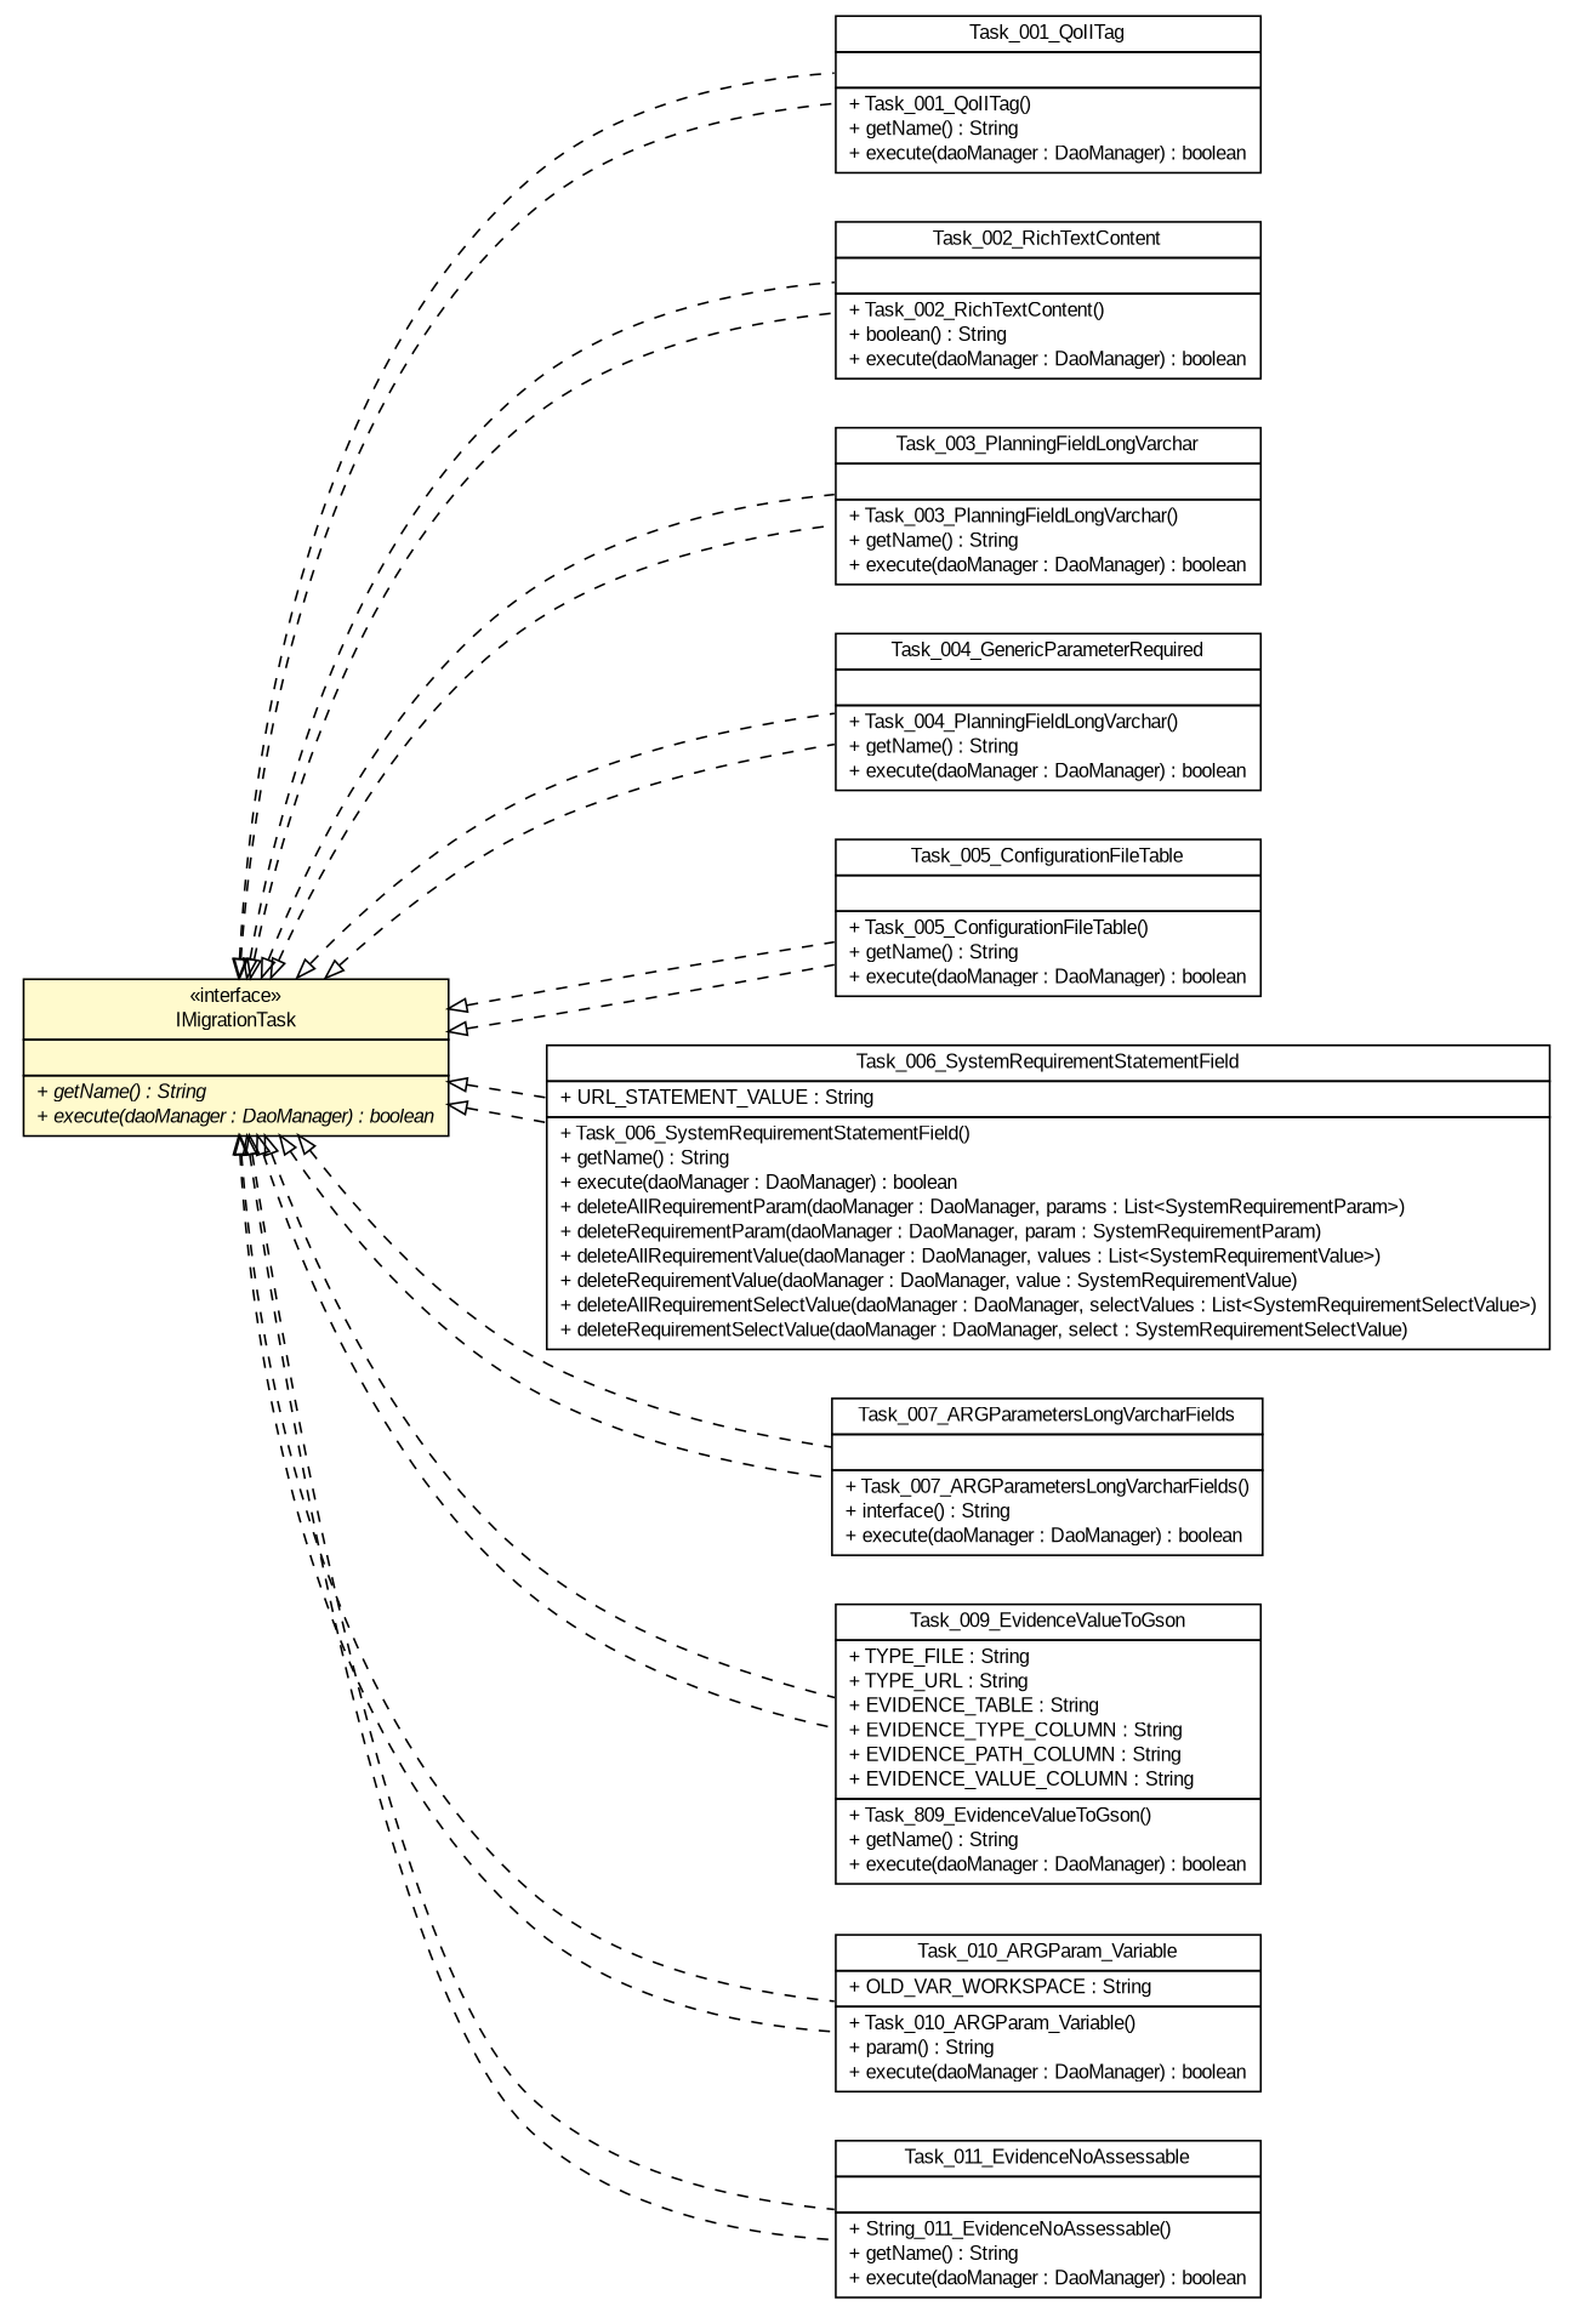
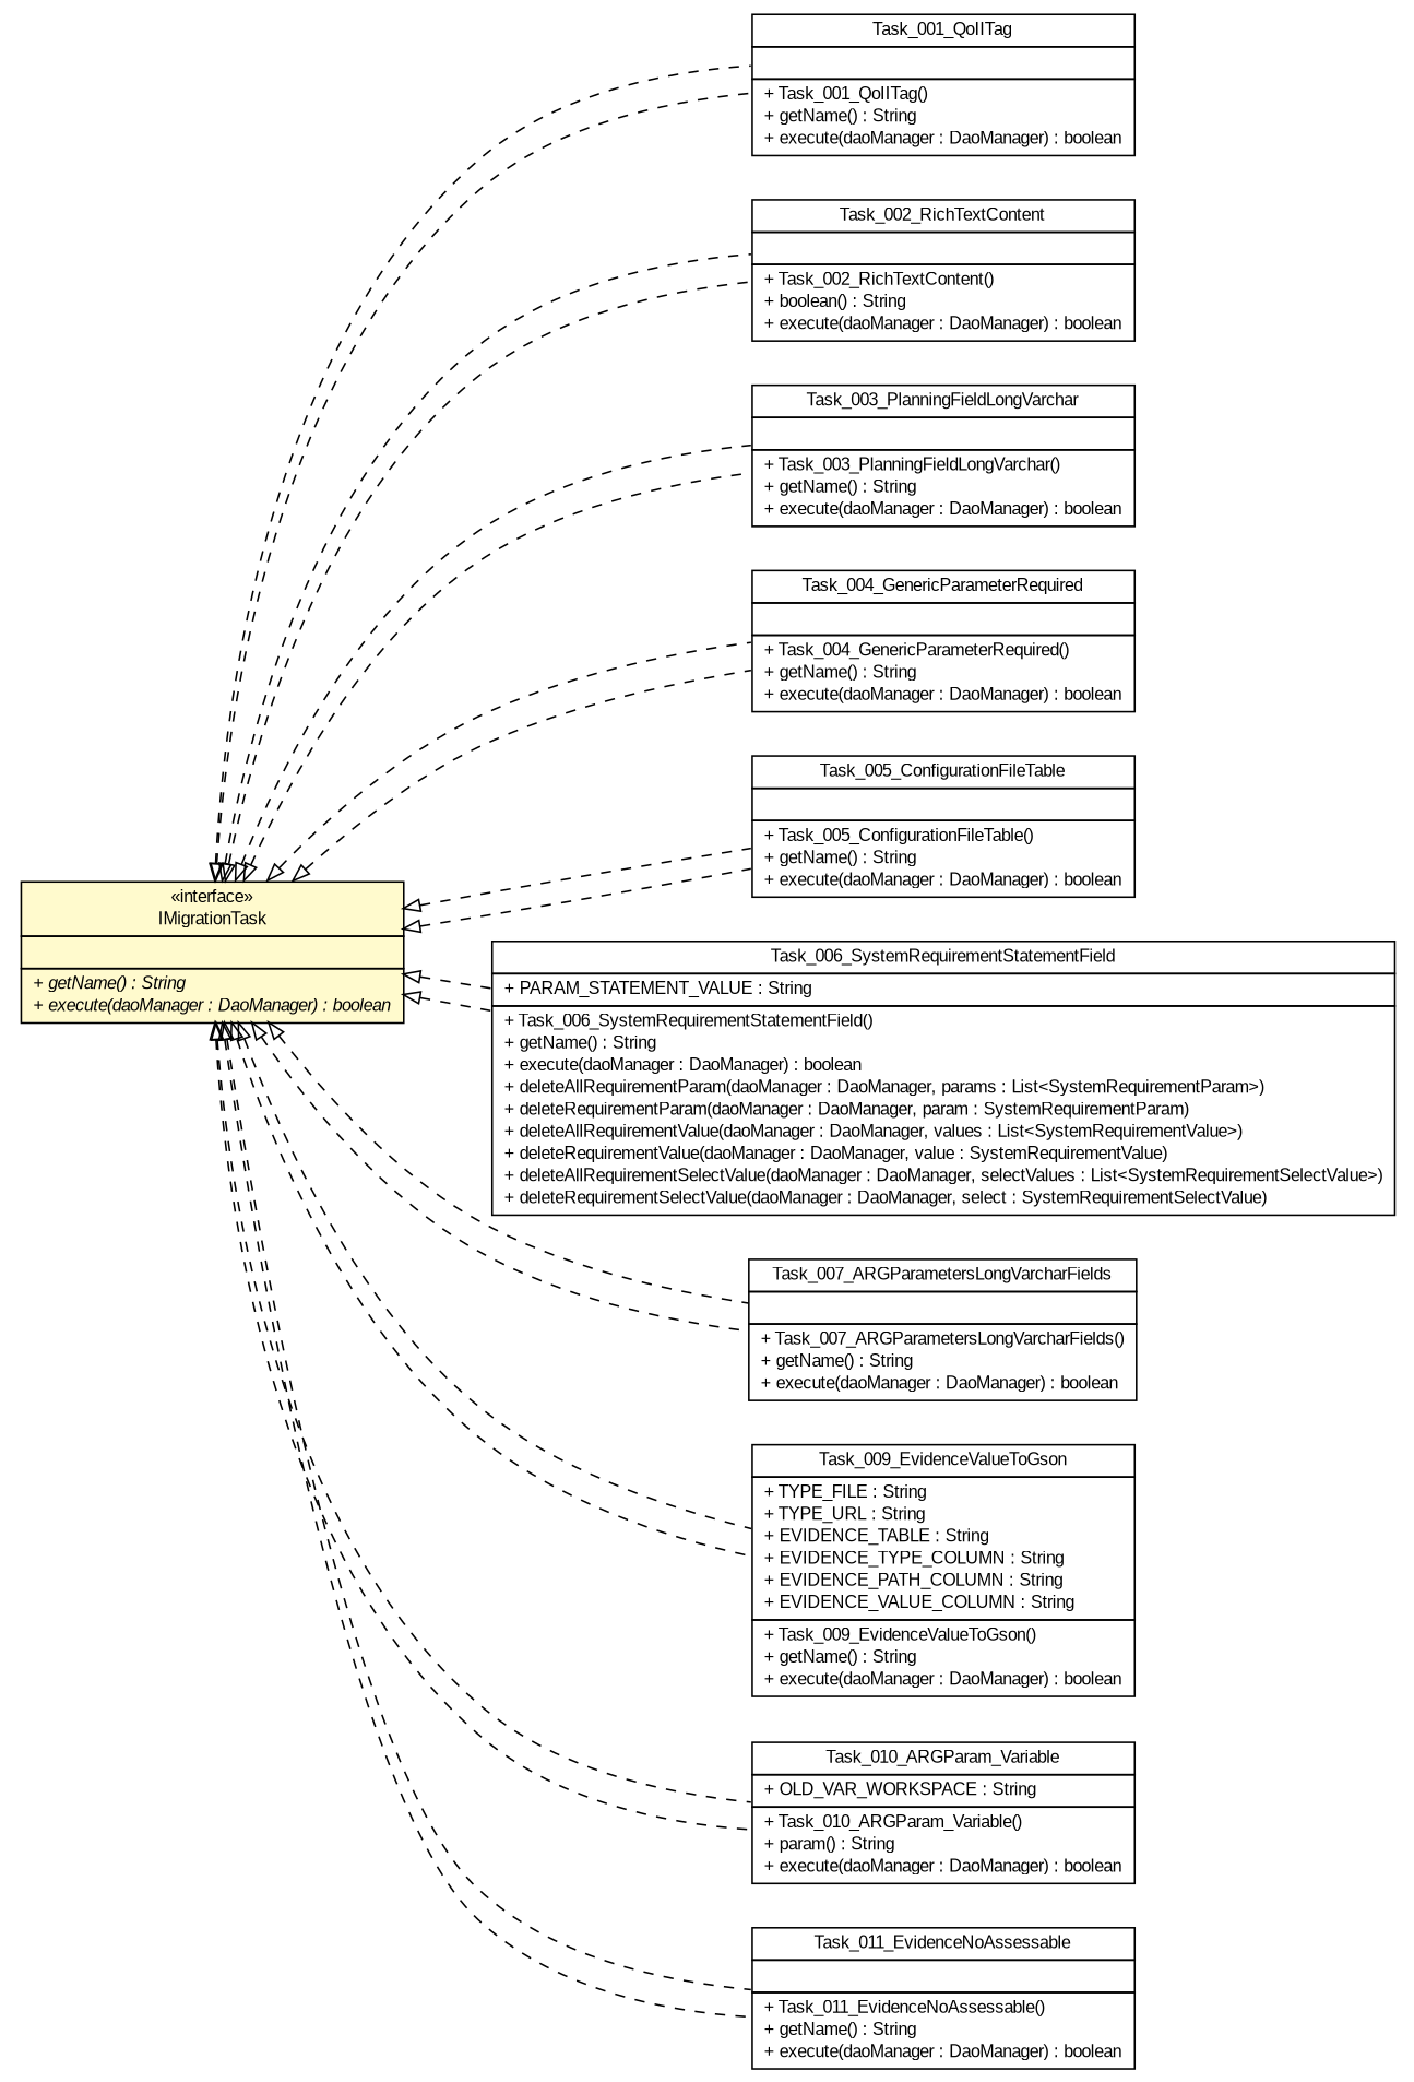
  digraph {
    nodesep=0.25
    rankdir=LR
    ranksep=0.5
    node [fontcolor=black fontname=arial fontsize=10.0 shape=plaintext]
    edge [arrowtail=empty dir=back fontname=arial fontsize=10 headport=p labelfontname=arial labelfontsize=10 style=dashed tailport=p]
    n1 [label=<<table title="gov.sandia.cf.dao.migration.IMigrationTask" border="0" cellborder="1" cellspacing="0" cellpadding="2" port="p" bgcolor="lemonChiffon" href="./IMigrationTask.html"> 		<tr><td><table border="0" cellspacing="0" cellpadding="1"> <tr><td align="center" balign="center"> &#171;interface&#187; </td></tr> <tr><td align="center" balign="center"> IMigrationTask </td></tr> 		</table></td></tr> 		<tr><td><table border="0" cellspacing="0" cellpadding="1"> <tr><td align="left" balign="left">  </td></tr> 		</table></td></tr> 		<tr><td><table border="0" cellspacing="0" cellpadding="1"> <tr><td align="left" balign="left"><font face="arial italic" point-size="10.0"> + getName() : String </font></td></tr> <tr><td align="left" balign="left"><font face="arial italic" point-size="10.0"> + execute(daoManager : DaoManager) : boolean </font></td></tr> 		</table></td></tr> 		</table>>]
    n2 [label=<<table title="gov.sandia.cf.dao.migration.tasks.Task_001_QoIITag" border="0" cellborder="1" cellspacing="0" cellpadding="2" port="p" href="./tasks/Task_001_QoIITag.html"> 		<tr><td><table border="0" cellspacing="0" cellpadding="1"> <tr><td align="center" balign="center"> Task_001_QoIITag </td></tr> 		</table></td></tr> 		<tr><td><table border="0" cellspacing="0" cellpadding="1"> <tr><td align="left" balign="left">  </td></tr> 		</table></td></tr> 		<tr><td><table border="0" cellspacing="0" cellpadding="1"> <tr><td align="left" balign="left"> + Task_001_QoIITag() </td></tr> <tr><td align="left" balign="left"> + getName() : String </td></tr> <tr><td align="left" balign="left"> + execute(daoManager : DaoManager) : boolean </td></tr> 		</table></td></tr> 		</table>>]
    n3 [label=<<table title="gov.sandia.cf.dao.migration.tasks.Task_002_RichTextContent" border="0" cellborder="1" cellspacing="0" cellpadding="2" port="p" href="./tasks/Task_002_RichTextContent.html"> 		<tr><td><table border="0" cellspacing="0" cellpadding="1"> <tr><td align="center" balign="center"> Task_002_RichTextContent </td></tr> 		</table></td></tr> 		<tr><td><table border="0" cellspacing="0" cellpadding="1"> <tr><td align="left" balign="left">  </td></tr> 		</table></td></tr> 		<tr><td><table border="0" cellspacing="0" cellpadding="1"> <tr><td align="left" balign="left"> + Task_002_RichTextContent() </td></tr> <tr><td align="left" balign="left"> + boolean() : String </td></tr> <tr><td align="left" balign="left"> + execute(daoManager : DaoManager) : boolean </td></tr> 		</table></td></tr> 		</table>>]
    n4 [label=<<table title="gov.sandia.cf.dao.migration.tasks.Task_003_PlanningFieldLongVarchar" border="0" cellborder="1" cellspacing="0" cellpadding="2" port="p" href="./tasks/Task_003_PlanningFieldLongVarchar.html"> 		<tr><td><table border="0" cellspacing="0" cellpadding="1"> <tr><td align="center" balign="center"> Task_003_PlanningFieldLongVarchar </td></tr> 		</table></td></tr> 		<tr><td><table border="0" cellspacing="0" cellpadding="1"> <tr><td align="left" balign="left">  </td></tr> 		</table></td></tr> 		<tr><td><table border="0" cellspacing="0" cellpadding="1"> <tr><td align="left" balign="left"> + Task_003_PlanningFieldLongVarchar() </td></tr> <tr><td align="left" balign="left"> + getName() : String </td></tr> <tr><td align="left" balign="left"> + execute(daoManager : DaoManager) : boolean </td></tr> 		</table></td></tr> 		</table>>]
-   n5 [label=<<table title="gov.sandia.cf.dao.migration.tasks.Task_004_GenericParameterRequired" border="0" cellborder="1" cellspacing="0" cellpadding="2" port="p" href="./tasks/Task_004_GenericParameterRequired.html"> 		<tr><td><table border="0" cellspacing="0" cellpadding="1"> <tr><td align="center" balign="center"> Task_004_GenericParameterRequired </td></tr> 		</table></td></tr> 		<tr><td><table border="0" cellspacing="0" cellpadding="1"> <tr><td align="left" balign="left">  </td></tr> 		</table></td></tr> 		<tr><td><table border="0" cellspacing="0" cellpadding="1"> <tr><td align="left" balign="left"> + Task_004_PlanningFieldLongVarchar() </td></tr> <tr><td align="left" balign="left"> + getName() : String </td></tr> <tr><td align="left" balign="left"> + execute(daoManager : DaoManager) : boolean </td></tr> 		</table></td></tr> 		</table>>]
+   n5 [label=<<table title="gov.sandia.cf.dao.migration.tasks.Task_004_GenericParameterRequired" border="0" cellborder="1" cellspacing="0" cellpadding="2" port="p" href="./tasks/Task_004_GenericParameterRequired.html"> 		<tr><td><table border="0" cellspacing="0" cellpadding="1"> <tr><td align="center" balign="center"> Task_004_GenericParameterRequired </td></tr> 		</table></td></tr> 		<tr><td><table border="0" cellspacing="0" cellpadding="1"> <tr><td align="left" balign="left">  </td></tr> 		</table></td></tr> 		<tr><td><table border="0" cellspacing="0" cellpadding="1"> <tr><td align="left" balign="left"> + Task_004_GenericParameterRequired() </td></tr> <tr><td align="left" balign="left"> + getName() : String </td></tr> <tr><td align="left" balign="left"> + execute(daoManager : DaoManager) : boolean </td></tr> 		</table></td></tr> 		</table>>]
    n6 [label=<<table title="gov.sandia.cf.dao.migration.tasks.Task_005_ConfigurationFileTable" border="0" cellborder="1" cellspacing="0" cellpadding="2" port="p" href="./tasks/Task_005_ConfigurationFileTable.html"> 		<tr><td><table border="0" cellspacing="0" cellpadding="1"> <tr><td align="center" balign="center"> Task_005_ConfigurationFileTable </td></tr> 		</table></td></tr> 		<tr><td><table border="0" cellspacing="0" cellpadding="1"> <tr><td align="left" balign="left">  </td></tr> 		</table></td></tr> 		<tr><td><table border="0" cellspacing="0" cellpadding="1"> <tr><td align="left" balign="left"> + Task_005_ConfigurationFileTable() </td></tr> <tr><td align="left" balign="left"> + getName() : String </td></tr> <tr><td align="left" balign="left"> + execute(daoManager : DaoManager) : boolean </td></tr> 		</table></td></tr> 		</table>>]
-   n7 [label=<<table title="gov.sandia.cf.dao.migration.tasks.Task_006_SystemRequirementStatementField" border="0" cellborder="1" cellspacing="0" cellpadding="2" port="p" href="./tasks/Task_006_SystemRequirementStatementField.html"> 		<tr><td><table border="0" cellspacing="0" cellpadding="1"> <tr><td align="center" balign="center"> Task_006_SystemRequirementStatementField </td></tr> 		</table></td></tr> 		<tr><td><table border="0" cellspacing="0" cellpadding="1"> <tr><td align="left" balign="left"> + URL_STATEMENT_VALUE : String </td></tr> 		</table></td></tr> 		<tr><td><table border="0" cellspacing="0" cellpadding="1"> <tr><td align="left" balign="left"> + Task_006_SystemRequirementStatementField() </td></tr> <tr><td align="left" balign="left"> + getName() : String </td></tr> <tr><td align="left" balign="left"> + execute(daoManager : DaoManager) : boolean </td></tr> <tr><td align="left" balign="left"> + deleteAllRequirementParam(daoManager : DaoManager, params : List&lt;SystemRequirementParam&gt;) </td></tr> <tr><td align="left" balign="left"> + deleteRequirementParam(daoManager : DaoManager, param : SystemRequirementParam) </td></tr> <tr><td align="left" balign="left"> + deleteAllRequirementValue(daoManager : DaoManager, values : List&lt;SystemRequirementValue&gt;) </td></tr> <tr><td align="left" balign="left"> + deleteRequirementValue(daoManager : DaoManager, value : SystemRequirementValue) </td></tr> <tr><td align="left" balign="left"> + deleteAllRequirementSelectValue(daoManager : DaoManager, selectValues : List&lt;SystemRequirementSelectValue&gt;) </td></tr> <tr><td align="left" balign="left"> + deleteRequirementSelectValue(daoManager : DaoManager, select : SystemRequirementSelectValue) </td></tr> 		</table></td></tr> 		</table>>]
-   n8 [label=<<table title="gov.sandia.cf.dao.migration.tasks.Task_007_ARGParametersLongVarcharFields" border="0" cellborder="1" cellspacing="0" cellpadding="2" port="p" href="./tasks/Task_007_ARGParametersLongVarcharFields.html"> 		<tr><td><table border="0" cellspacing="0" cellpadding="1"> <tr><td align="center" balign="center"> Task_007_ARGParametersLongVarcharFields </td></tr> 		</table></td></tr> 		<tr><td><table border="0" cellspacing="0" cellpadding="1"> <tr><td align="left" balign="left">  </td></tr> 		</table></td></tr> 		<tr><td><table border="0" cellspacing="0" cellpadding="1"> <tr><td align="left" balign="left"> + Task_007_ARGParametersLongVarcharFields() </td></tr> <tr><td align="left" balign="left"> + interface() : String </td></tr> <tr><td align="left" balign="left"> + execute(daoManager : DaoManager) : boolean </td></tr> 		</table></td></tr> 		</table>>]
-   n9 [label=<<table title="gov.sandia.cf.dao.migration.tasks.Task_009_EvidenceValueToGson" border="0" cellborder="1" cellspacing="0" cellpadding="2" port="p" href="./tasks/Task_009_EvidenceValueToGson.html"> 		<tr><td><table border="0" cellspacing="0" cellpadding="1"> <tr><td align="center" balign="center"> Task_009_EvidenceValueToGson </td></tr> 		</table></td></tr> 		<tr><td><table border="0" cellspacing="0" cellpadding="1"> <tr><td align="left" balign="left"> + TYPE_FILE : String </td></tr> <tr><td align="left" balign="left"> + TYPE_URL : String </td></tr> <tr><td align="left" balign="left"> + EVIDENCE_TABLE : String </td></tr> <tr><td align="left" balign="left"> + EVIDENCE_TYPE_COLUMN : String </td></tr> <tr><td align="left" balign="left"> + EVIDENCE_PATH_COLUMN : String </td></tr> <tr><td align="left" balign="left"> + EVIDENCE_VALUE_COLUMN : String </td></tr> 		</table></td></tr> 		<tr><td><table border="0" cellspacing="0" cellpadding="1"> <tr><td align="left" balign="left"> + Task_809_EvidenceValueToGson() </td></tr> <tr><td align="left" balign="left"> + getName() : String </td></tr> <tr><td align="left" balign="left"> + execute(daoManager : DaoManager) : boolean </td></tr> 		</table></td></tr> 		</table>>]
+   n7 [label=<<table title="gov.sandia.cf.dao.migration.tasks.Task_006_SystemRequirementStatementField" border="0" cellborder="1" cellspacing="0" cellpadding="2" port="p" href="./tasks/Task_006_SystemRequirementStatementField.html"> 		<tr><td><table border="0" cellspacing="0" cellpadding="1"> <tr><td align="center" balign="center"> Task_006_SystemRequirementStatementField </td></tr> 		</table></td></tr> 		<tr><td><table border="0" cellspacing="0" cellpadding="1"> <tr><td align="left" balign="left"> + PARAM_STATEMENT_VALUE : String </td></tr> 		</table></td></tr> 		<tr><td><table border="0" cellspacing="0" cellpadding="1"> <tr><td align="left" balign="left"> + Task_006_SystemRequirementStatementField() </td></tr> <tr><td align="left" balign="left"> + getName() : String </td></tr> <tr><td align="left" balign="left"> + execute(daoManager : DaoManager) : boolean </td></tr> <tr><td align="left" balign="left"> + deleteAllRequirementParam(daoManager : DaoManager, params : List&lt;SystemRequirementParam&gt;) </td></tr> <tr><td align="left" balign="left"> + deleteRequirementParam(daoManager : DaoManager, param : SystemRequirementParam) </td></tr> <tr><td align="left" balign="left"> + deleteAllRequirementValue(daoManager : DaoManager, values : List&lt;SystemRequirementValue&gt;) </td></tr> <tr><td align="left" balign="left"> + deleteRequirementValue(daoManager : DaoManager, value : SystemRequirementValue) </td></tr> <tr><td align="left" balign="left"> + deleteAllRequirementSelectValue(daoManager : DaoManager, selectValues : List&lt;SystemRequirementSelectValue&gt;) </td></tr> <tr><td align="left" balign="left"> + deleteRequirementSelectValue(daoManager : DaoManager, select : SystemRequirementSelectValue) </td></tr> 		</table></td></tr> 		</table>>]
+   n8 [label=<<table title="gov.sandia.cf.dao.migration.tasks.Task_007_ARGParametersLongVarcharFields" border="0" cellborder="1" cellspacing="0" cellpadding="2" port="p" href="./tasks/Task_007_ARGParametersLongVarcharFields.html"> 		<tr><td><table border="0" cellspacing="0" cellpadding="1"> <tr><td align="center" balign="center"> Task_007_ARGParametersLongVarcharFields </td></tr> 		</table></td></tr> 		<tr><td><table border="0" cellspacing="0" cellpadding="1"> <tr><td align="left" balign="left">  </td></tr> 		</table></td></tr> 		<tr><td><table border="0" cellspacing="0" cellpadding="1"> <tr><td align="left" balign="left"> + Task_007_ARGParametersLongVarcharFields() </td></tr> <tr><td align="left" balign="left"> + getName() : String </td></tr> <tr><td align="left" balign="left"> + execute(daoManager : DaoManager) : boolean </td></tr> 		</table></td></tr> 		</table>>]
+   n9 [label=<<table title="gov.sandia.cf.dao.migration.tasks.Task_009_EvidenceValueToGson" border="0" cellborder="1" cellspacing="0" cellpadding="2" port="p" href="./tasks/Task_009_EvidenceValueToGson.html"> 		<tr><td><table border="0" cellspacing="0" cellpadding="1"> <tr><td align="center" balign="center"> Task_009_EvidenceValueToGson </td></tr> 		</table></td></tr> 		<tr><td><table border="0" cellspacing="0" cellpadding="1"> <tr><td align="left" balign="left"> + TYPE_FILE : String </td></tr> <tr><td align="left" balign="left"> + TYPE_URL : String </td></tr> <tr><td align="left" balign="left"> + EVIDENCE_TABLE : String </td></tr> <tr><td align="left" balign="left"> + EVIDENCE_TYPE_COLUMN : String </td></tr> <tr><td align="left" balign="left"> + EVIDENCE_PATH_COLUMN : String </td></tr> <tr><td align="left" balign="left"> + EVIDENCE_VALUE_COLUMN : String </td></tr> 		</table></td></tr> 		<tr><td><table border="0" cellspacing="0" cellpadding="1"> <tr><td align="left" balign="left"> + Task_009_EvidenceValueToGson() </td></tr> <tr><td align="left" balign="left"> + getName() : String </td></tr> <tr><td align="left" balign="left"> + execute(daoManager : DaoManager) : boolean </td></tr> 		</table></td></tr> 		</table>>]
    n10 [label=<<table title="gov.sandia.cf.dao.migration.tasks.Task_010_ARGParam_Variable" border="0" cellborder="1" cellspacing="0" cellpadding="2" port="p" href="./tasks/Task_010_ARGParam_Variable.html"> 		<tr><td><table border="0" cellspacing="0" cellpadding="1"> <tr><td align="center" balign="center"> Task_010_ARGParam_Variable </td></tr> 		</table></td></tr> 		<tr><td><table border="0" cellspacing="0" cellpadding="1"> <tr><td align="left" balign="left"> + OLD_VAR_WORKSPACE : String </td></tr> 		</table></td></tr> 		<tr><td><table border="0" cellspacing="0" cellpadding="1"> <tr><td align="left" balign="left"> + Task_010_ARGParam_Variable() </td></tr> <tr><td align="left" balign="left"> + param() : String </td></tr> <tr><td align="left" balign="left"> + execute(daoManager : DaoManager) : boolean </td></tr> 		</table></td></tr> 		</table>>]
-   n11 [label=<<table title="gov.sandia.cf.dao.migration.tasks.Task_011_EvidenceNoAssessable" border="0" cellborder="1" cellspacing="0" cellpadding="2" port="p" href="./tasks/Task_011_EvidenceNoAssessable.html"> 		<tr><td><table border="0" cellspacing="0" cellpadding="1"> <tr><td align="center" balign="center"> Task_011_EvidenceNoAssessable </td></tr> 		</table></td></tr> 		<tr><td><table border="0" cellspacing="0" cellpadding="1"> <tr><td align="left" balign="left">  </td></tr> 		</table></td></tr> 		<tr><td><table border="0" cellspacing="0" cellpadding="1"> <tr><td align="left" balign="left"> + String_011_EvidenceNoAssessable() </td></tr> <tr><td align="left" balign="left"> + getName() : String </td></tr> <tr><td align="left" balign="left"> + execute(daoManager : DaoManager) : boolean </td></tr> 		</table></td></tr> 		</table>>]
+   n11 [label=<<table title="gov.sandia.cf.dao.migration.tasks.Task_011_EvidenceNoAssessable" border="0" cellborder="1" cellspacing="0" cellpadding="2" port="p" href="./tasks/Task_011_EvidenceNoAssessable.html"> 		<tr><td><table border="0" cellspacing="0" cellpadding="1"> <tr><td align="center" balign="center"> Task_011_EvidenceNoAssessable </td></tr> 		</table></td></tr> 		<tr><td><table border="0" cellspacing="0" cellpadding="1"> <tr><td align="left" balign="left">  </td></tr> 		</table></td></tr> 		<tr><td><table border="0" cellspacing="0" cellpadding="1"> <tr><td align="left" balign="left"> + Task_011_EvidenceNoAssessable() </td></tr> <tr><td align="left" balign="left"> + getName() : String </td></tr> <tr><td align="left" balign="left"> + execute(daoManager : DaoManager) : boolean </td></tr> 		</table></td></tr> 		</table>>]
    n1 -> n2
    n1 -> n2
    n1 -> n3
    n1 -> n3
    n1 -> n4
    n1 -> n4
    n1 -> n5
    n1 -> n5
    n1 -> n6
    n1 -> n6
    n1 -> n7
    n1 -> n7
    n1 -> n8
    n1 -> n8
    n1 -> n9
    n1 -> n9
    n1 -> n10
    n1 -> n10
    n1 -> n11
    n1 -> n11
  }
